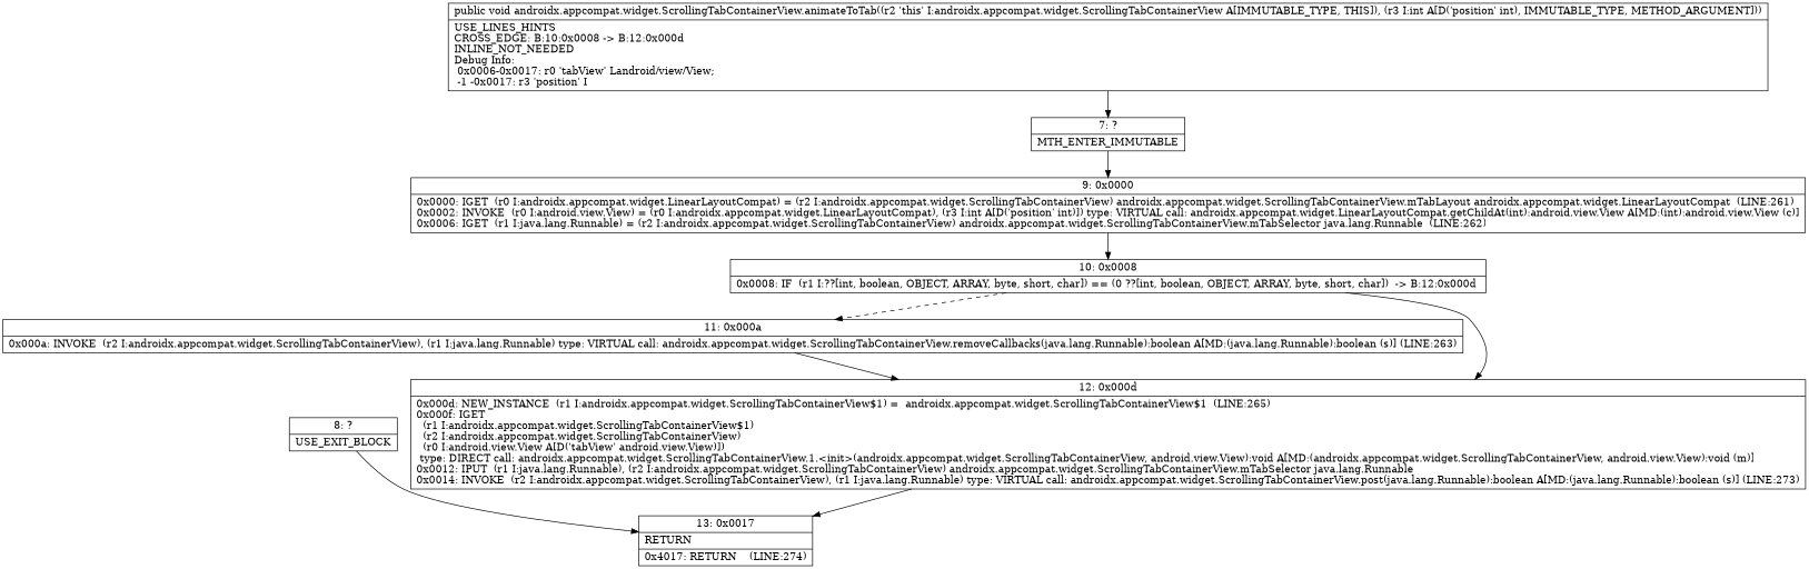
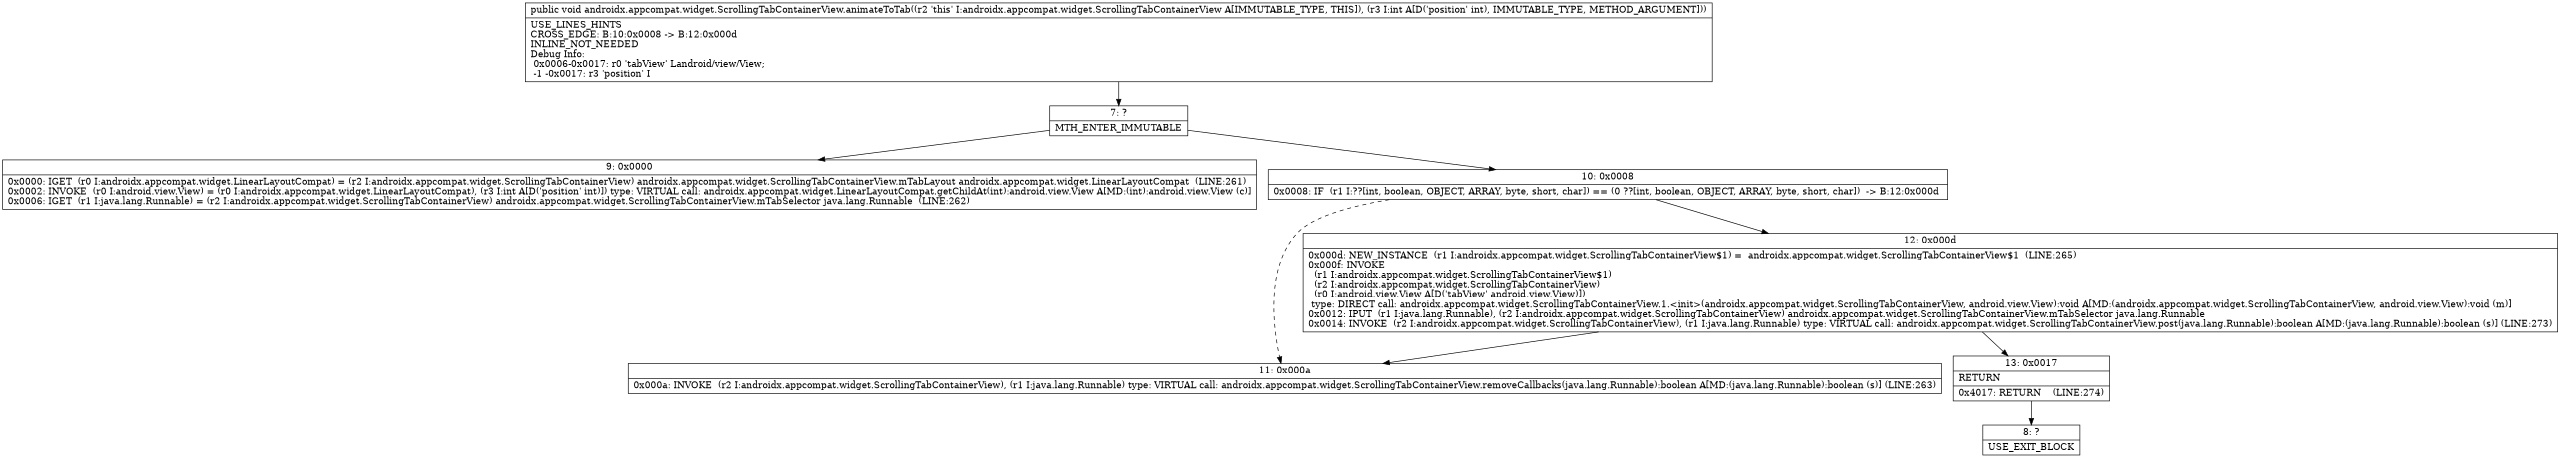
  digraph {
    node [shape=record]
    n1 [label="{7\:\ ?|MTH_ENTER_IMMUTABLE\l}"]
    n2 [label="{9\:\ 0x0000|0x0000: IGET  (r0 I:androidx.appcompat.widget.LinearLayoutCompat) = (r2 I:androidx.appcompat.widget.ScrollingTabContainerView) androidx.appcompat.widget.ScrollingTabContainerView.mTabLayout androidx.appcompat.widget.LinearLayoutCompat  (LINE:261)\l0x0002: INVOKE  (r0 I:android.view.View) = (r0 I:androidx.appcompat.widget.LinearLayoutCompat), (r3 I:int A[D('position' int)]) type: VIRTUAL call: androidx.appcompat.widget.LinearLayoutCompat.getChildAt(int):android.view.View A[MD:(int):android.view.View (c)]\l0x0006: IGET  (r1 I:java.lang.Runnable) = (r2 I:androidx.appcompat.widget.ScrollingTabContainerView) androidx.appcompat.widget.ScrollingTabContainerView.mTabSelector java.lang.Runnable  (LINE:262)\l}"]
    n3 [label="{10\:\ 0x0008|0x0008: IF  (r1 I:??[int, boolean, OBJECT, ARRAY, byte, short, char]) == (0 ??[int, boolean, OBJECT, ARRAY, byte, short, char])  \-\> B:12:0x000d \l}"]
    n4 [label="{11\:\ 0x000a|0x000a: INVOKE  (r2 I:androidx.appcompat.widget.ScrollingTabContainerView), (r1 I:java.lang.Runnable) type: VIRTUAL call: androidx.appcompat.widget.ScrollingTabContainerView.removeCallbacks(java.lang.Runnable):boolean A[MD:(java.lang.Runnable):boolean (s)] (LINE:263)\l}"]
-   n5 [label="{12\:\ 0x000d|0x000d: NEW_INSTANCE  (r1 I:androidx.appcompat.widget.ScrollingTabContainerView$1) =  androidx.appcompat.widget.ScrollingTabContainerView$1  (LINE:265)\l0x000f: IGET  \l  (r1 I:androidx.appcompat.widget.ScrollingTabContainerView$1)\l  (r2 I:androidx.appcompat.widget.ScrollingTabContainerView)\l  (r0 I:android.view.View A[D('tabView' android.view.View)])\l type: DIRECT call: androidx.appcompat.widget.ScrollingTabContainerView.1.\<init\>(androidx.appcompat.widget.ScrollingTabContainerView, android.view.View):void A[MD:(androidx.appcompat.widget.ScrollingTabContainerView, android.view.View):void (m)]\l0x0012: IPUT  (r1 I:java.lang.Runnable), (r2 I:androidx.appcompat.widget.ScrollingTabContainerView) androidx.appcompat.widget.ScrollingTabContainerView.mTabSelector java.lang.Runnable \l0x0014: INVOKE  (r2 I:androidx.appcompat.widget.ScrollingTabContainerView), (r1 I:java.lang.Runnable) type: VIRTUAL call: androidx.appcompat.widget.ScrollingTabContainerView.post(java.lang.Runnable):boolean A[MD:(java.lang.Runnable):boolean (s)] (LINE:273)\l}"]
+   n5 [label="{12\:\ 0x000d|0x000d: NEW_INSTANCE  (r1 I:androidx.appcompat.widget.ScrollingTabContainerView$1) =  androidx.appcompat.widget.ScrollingTabContainerView$1  (LINE:265)\l0x000f: INVOKE  \l  (r1 I:androidx.appcompat.widget.ScrollingTabContainerView$1)\l  (r2 I:androidx.appcompat.widget.ScrollingTabContainerView)\l  (r0 I:android.view.View A[D('tabView' android.view.View)])\l type: DIRECT call: androidx.appcompat.widget.ScrollingTabContainerView.1.\<init\>(androidx.appcompat.widget.ScrollingTabContainerView, android.view.View):void A[MD:(androidx.appcompat.widget.ScrollingTabContainerView, android.view.View):void (m)]\l0x0012: IPUT  (r1 I:java.lang.Runnable), (r2 I:androidx.appcompat.widget.ScrollingTabContainerView) androidx.appcompat.widget.ScrollingTabContainerView.mTabSelector java.lang.Runnable \l0x0014: INVOKE  (r2 I:androidx.appcompat.widget.ScrollingTabContainerView), (r1 I:java.lang.Runnable) type: VIRTUAL call: androidx.appcompat.widget.ScrollingTabContainerView.post(java.lang.Runnable):boolean A[MD:(java.lang.Runnable):boolean (s)] (LINE:273)\l}"]
    n6 [label="{13\:\ 0x0017|RETURN\l|0x4017: RETURN    (LINE:274)\l}"]
    n7 [label="{8\:\ ?|USE_EXIT_BLOCK\l}"]
    n8 [label="{public void androidx.appcompat.widget.ScrollingTabContainerView.animateToTab((r2 'this' I:androidx.appcompat.widget.ScrollingTabContainerView A[IMMUTABLE_TYPE, THIS]), (r3 I:int A[D('position' int), IMMUTABLE_TYPE, METHOD_ARGUMENT]))  | USE_LINES_HINTS\lCROSS_EDGE: B:10:0x0008 \-\> B:12:0x000d\lINLINE_NOT_NEEDED\lDebug Info:\l  0x0006\-0x0017: r0 'tabView' Landroid\/view\/View;\l  \-1 \-0x0017: r3 'position' I\l}"]
    n1 -> n2
-   n2 -> n3
+   n1 -> n3
    n3 -> n4 [style=dashed]
    n3 -> n5
-   n4 -> n5
+   n5 -> n4
    n5 -> n6
-   n7 -> n6
+   n6 -> n7
    n8 -> n1
  }
